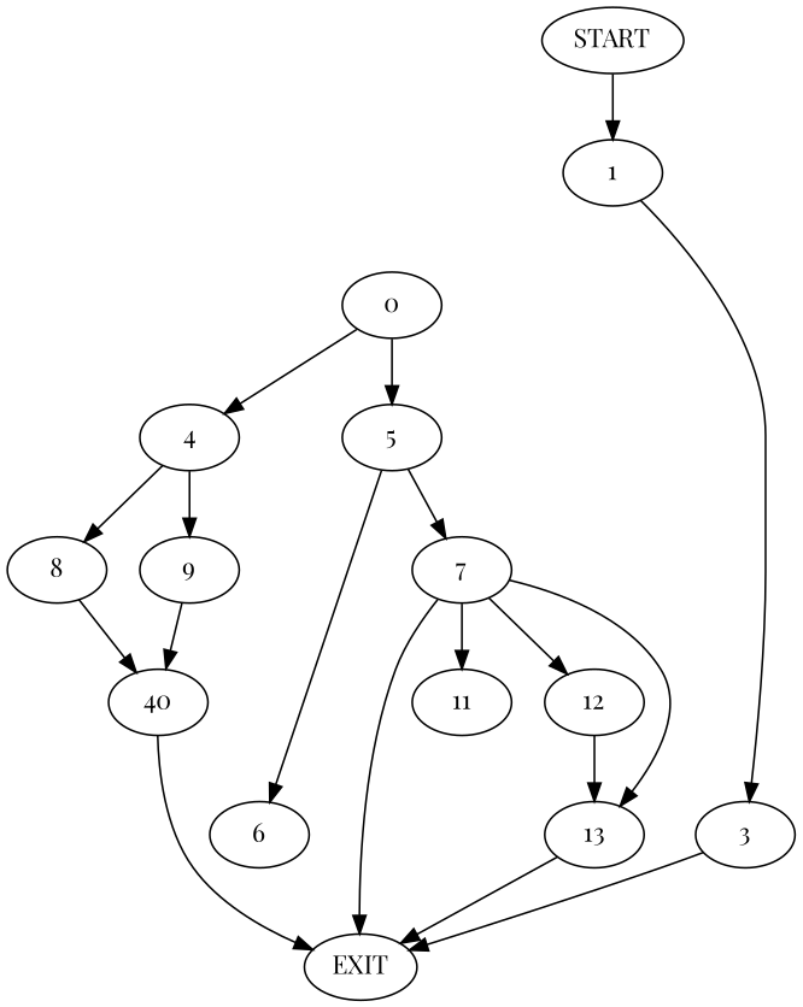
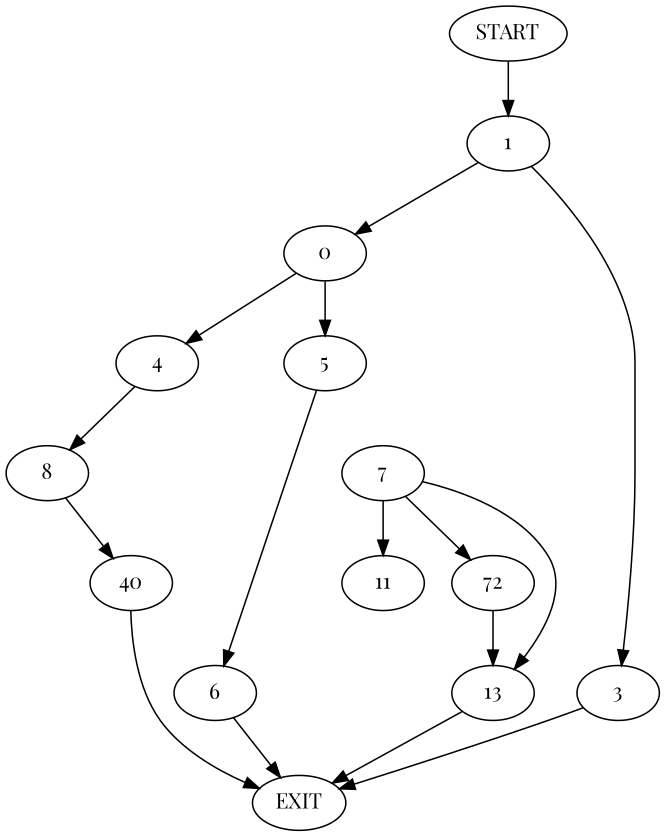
  digraph {
    fontname="Playfair Display"
    node [fontname="Playfair Display"]
    edge [fontname="Playfair Display"]
    n1 [label=START]
    1
    n3 [label=0]
    3
    n5 [label=EXIT]
    4
    5
    8
-   9
    6
    7
    n12 [label=40]
    11
-   12
+   12 [label=72]
    13
    n1 -> 1
+   1 -> n3
    1 -> 3
    n3 -> 4
    n3 -> 5
    3 -> n5
    4 -> 8
-   4 -> 9
    5 -> 6
-   5 -> 7
    8 -> n12
-   9 -> n12
-   7 -> n5
+   6 -> n5
    7 -> 11
    7 -> 12
    7 -> 13
    n12 -> n5
    12 -> 13
    13 -> n5
  }
